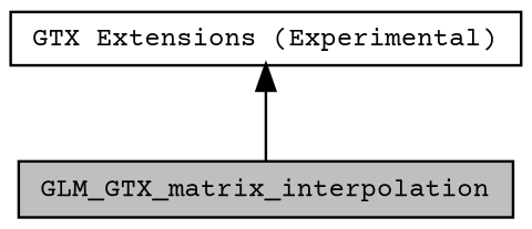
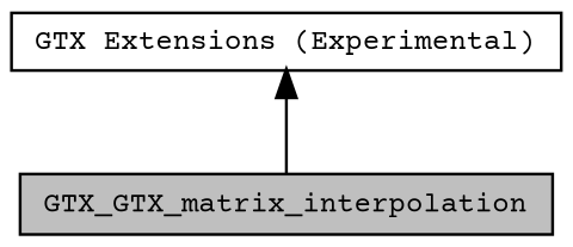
  digraph {
    rankdir=TB
    fontname="Courier Prime"
    node [color=black fontname="Courier Prime" fontsize=10 shape=record style=filled]
-   n1 [fillcolor=grey75 fontcolor=black height=0.2 label=GLM_GTX_matrix_interpolation width=0.4]
+   n1 [fillcolor=grey75 fontcolor=black height=0.2 label=GTX_GTX_matrix_interpolation width=0.4]
    n2 [fillcolor=white height=0.2 label="GTX Extensions (Experimental)" width=0.4]
    n2 -> n1 [dir=back fontname="Courier Prime" fontsize=10 labelfontname=Helvetica labelfontsize=10 shape=plaintext style=solid]
  }
